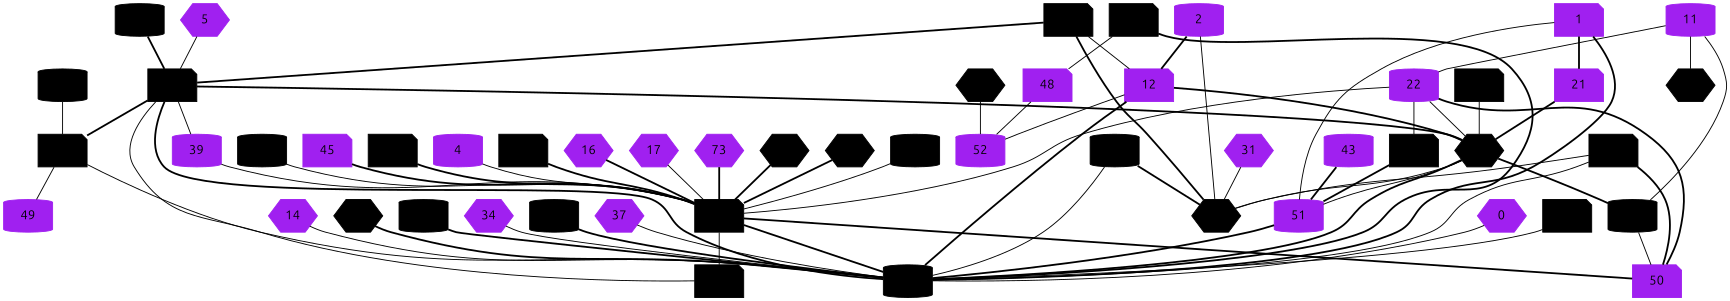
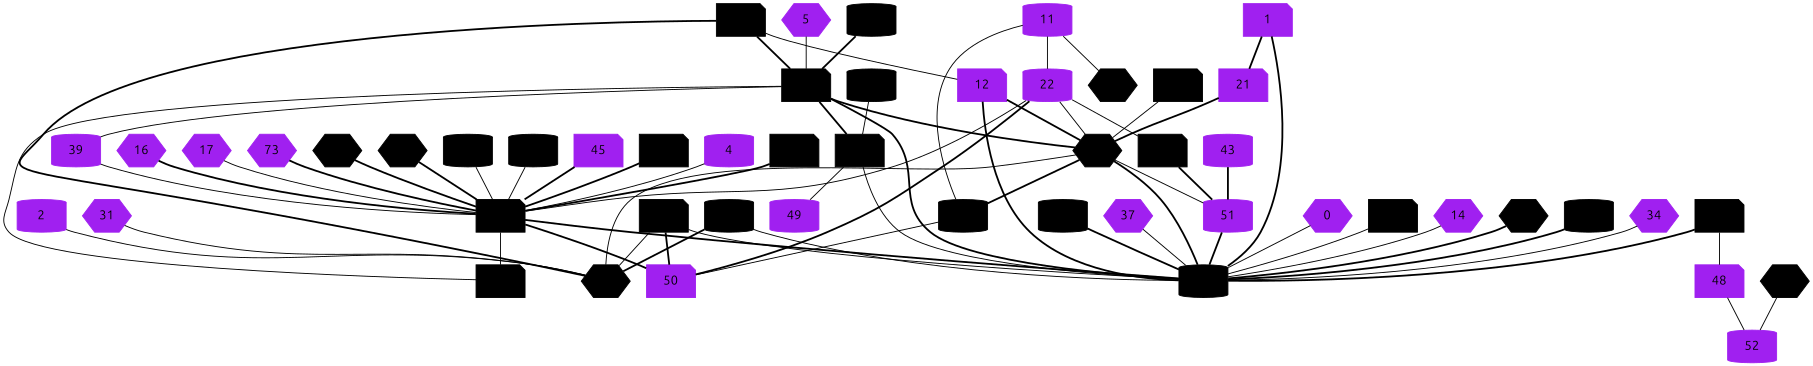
  graph {
    fontname=Ubuntu
    node [color=black fontname=Ubuntu shape=note style=filled]
    edge [fontname=Ubuntu style=solid weight=1.0]
    1 [color=purple]
    21 [color=purple]
    51 [color=purple shape=cylinder]
    54 [shape=cylinder]
    41 [shape=hexagon]
    2 [color=purple shape=cylinder]
    12 [color=purple]
    42 [shape=hexagon]
    52 [color=purple shape=cylinder]
    3
    19
    27
    39 [color=purple shape=cylinder]
    53
    4 [color=purple shape=cylinder]
    47
    50 [color=purple]
    5 [color=purple shape=hexagon]
    n19 [color=purple label=0 shape=hexagon]
    8 [shape=cylinder]
    9
    10
    11 [color=purple shape=cylinder]
    20 [shape=hexagon]
    22 [color=purple shape=cylinder]
    44 [shape=cylinder]
    33
    13
    14 [color=purple shape=hexagon]
    15 [shape=hexagon]
    16 [color=purple shape=hexagon]
    17 [color=purple shape=hexagon]
    18 [shape=cylinder]
    49 [color=purple shape=cylinder]
    n35 [color=purple label=73 shape=hexagon]
    24
    25
    48 [color=purple]
    28 [shape=hexagon]
    29 [shape=hexagon]
    30 [shape=cylinder]
    31 [color=purple shape=hexagon]
    32 [shape=hexagon]
    34 [color=purple shape=hexagon]
    35 [shape=cylinder]
    36 [shape=cylinder]
    37 [color=purple shape=hexagon]
    38 [shape=cylinder]
    40 [shape=cylinder]
    43 [color=purple shape=cylinder]
    45 [color=purple]
    46
    1 -- 21 [style=bold]
-   1 -- 51
    1 -- 54 [style=bold]
    21 -- 41 [style=bold]
    51 -- 54 [style=bold]
    41 -- 51
    41 -- 54 [style=bold]
    41 -- 42
    41 -- 44 [style=bold weight=2.0]
-   2 -- 12 [style=bold]
    2 -- 42
    12 -- 54 [style=bold]
    12 -- 41 [style=bold]
-   12 -- 52
    3 -- 12
    3 -- 42 [style=bold]
    3 -- 19 [style=bold]
    19 -- 54 [style=bold]
    19 -- 41 [style=bold]
    19 -- 27 [style=bold]
    19 -- 39
    19 -- 53
    27 -- 54
    27 -- 49
    39 -- 47
    4 -- 47
    47 -- 54 [style=bold]
    47 -- 53 [weight=2.0]
    47 -- 50 [style=bold]
    5 -- 19
    n19 -- 54
    8 -- 19 [style=bold]
    9 -- 54
    10 -- 47 [style=bold]
    11 -- 20
    11 -- 22
    11 -- 44
    22 -- 41
    22 -- 47
    22 -- 50 [style=bold]
    22 -- 33
    44 -- 50
    33 -- 51 [style=bold]
    13 -- 41
    14 -- 54
    15 -- 54 [style=bold]
    16 -- 47 [style=bold]
    17 -- 47
    18 -- 27
    n35 -- 47 [style=bold]
    24 -- 54
    24 -- 42
    24 -- 50 [style=bold]
    25 -- 54 [style=bold]
    25 -- 48
    48 -- 52
    28 -- 47 [style=bold]
    29 -- 52
    30 -- 54 [style=bold]
    31 -- 42
    32 -- 47 [style=bold]
    34 -- 54
    35 -- 47
    36 -- 54 [style=bold]
    37 -- 54
    38 -- 47
    40 -- 54
    40 -- 42 [style=bold]
    43 -- 51 [style=bold]
    45 -- 47 [style=bold]
    46 -- 47 [style=bold]
  }
